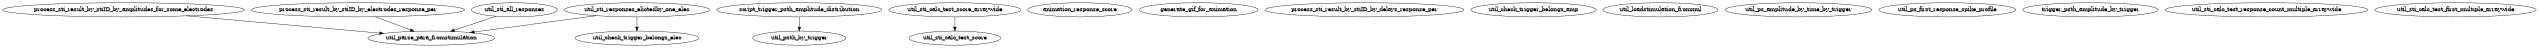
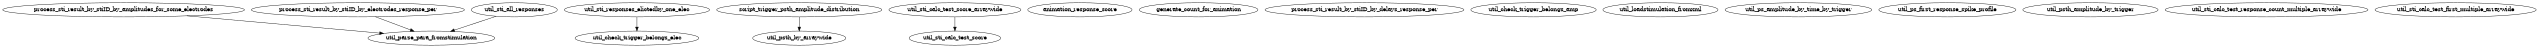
  digraph {
    process_sti_result_by_stiID_by_amplitudes_for_some_electrodes
    util_parse_para_fromstimulation
    n3 [label=process_sti_result_by_stiID_by_electrodes_response_per]
    script_trigger_psth_amplitude_distribution
-   util_psth_by_trigger
+   util_psth_by_trigger [label=util_psth_by_arraywide]
    util_sti_all_responses
    util_sti_calc_test_score_arraywide
    util_sti_calc_test_score
    util_sti_responses_elictedby_one_elec
    util_check_trigger_belongs_elec
    animation_response_score
-   generate_gif_for_animation
+   generate_gif_for_animation [label=generate_count_for_animation]
    process_sti_result_by_stiID_by_delays_response_per
    util_check_trigger_belongs_amp
    util_loadstimulation_fromxml
    util_ps_amplitude_by_time_by_trigger
    util_ps_first_response_spike_profile
-   util_psth_amplitude_by_trigger [label=trigger_psth_amplitude_by_trigger]
+   util_psth_amplitude_by_trigger
    util_sti_calc_test_response_count_multiple_arraywide
    n20 [label=util_sti_calc_test_first_multiple_arraywide]
    process_sti_result_by_stiID_by_amplitudes_for_some_electrodes -> util_parse_para_fromstimulation
    n3 -> util_parse_para_fromstimulation
    script_trigger_psth_amplitude_distribution -> util_psth_by_trigger
    util_sti_all_responses -> util_parse_para_fromstimulation
    util_sti_calc_test_score_arraywide -> util_sti_calc_test_score
-   util_sti_responses_elictedby_one_elec -> util_parse_para_fromstimulation
    util_sti_responses_elictedby_one_elec -> util_check_trigger_belongs_elec
  }
